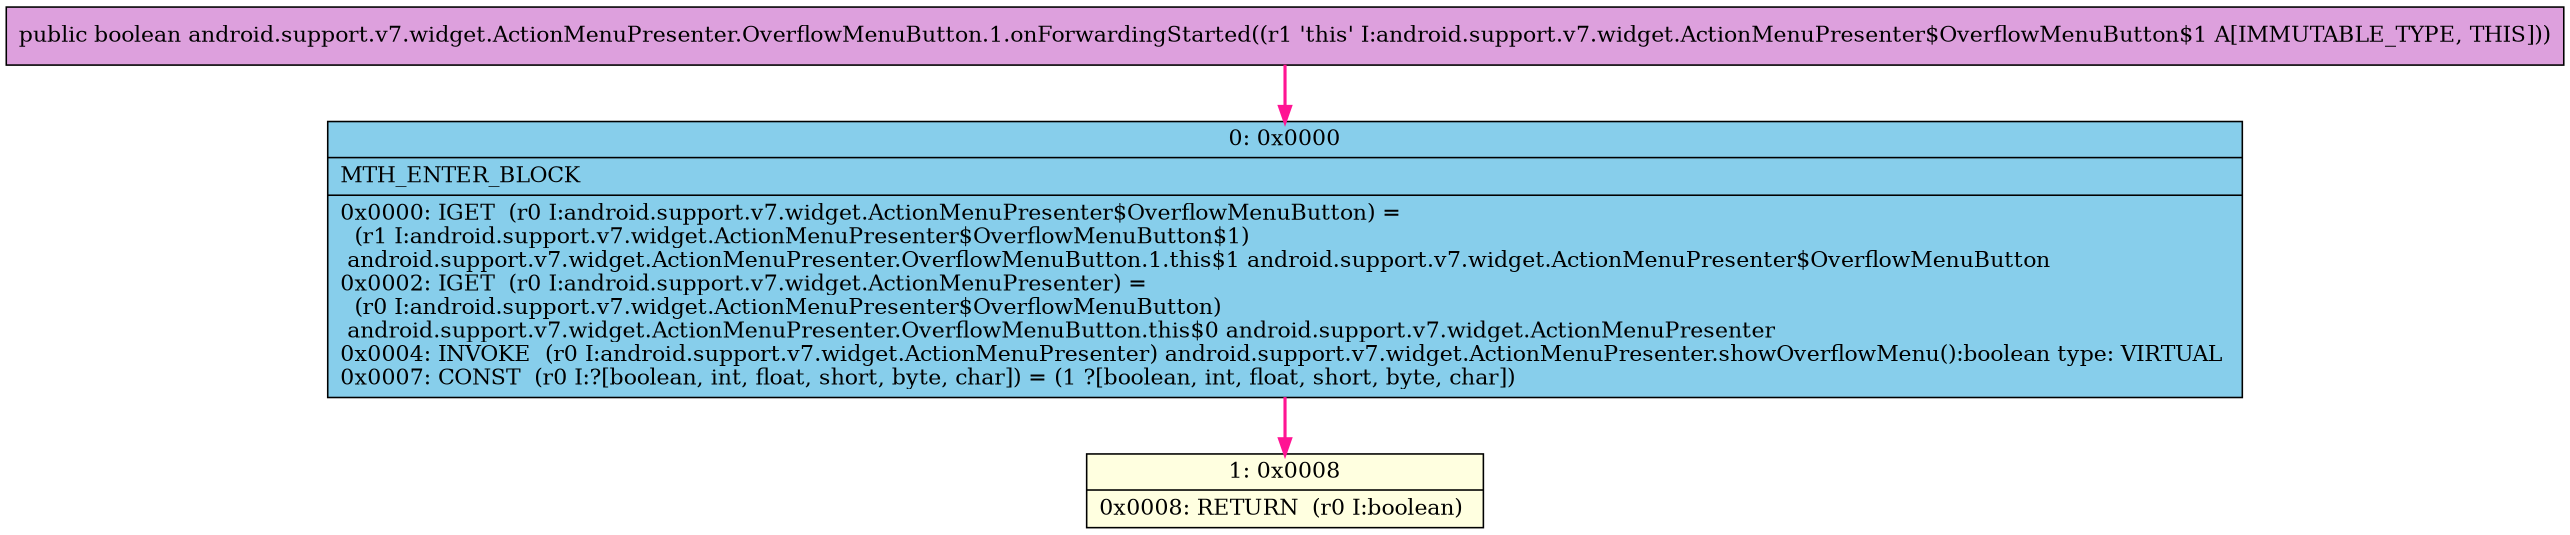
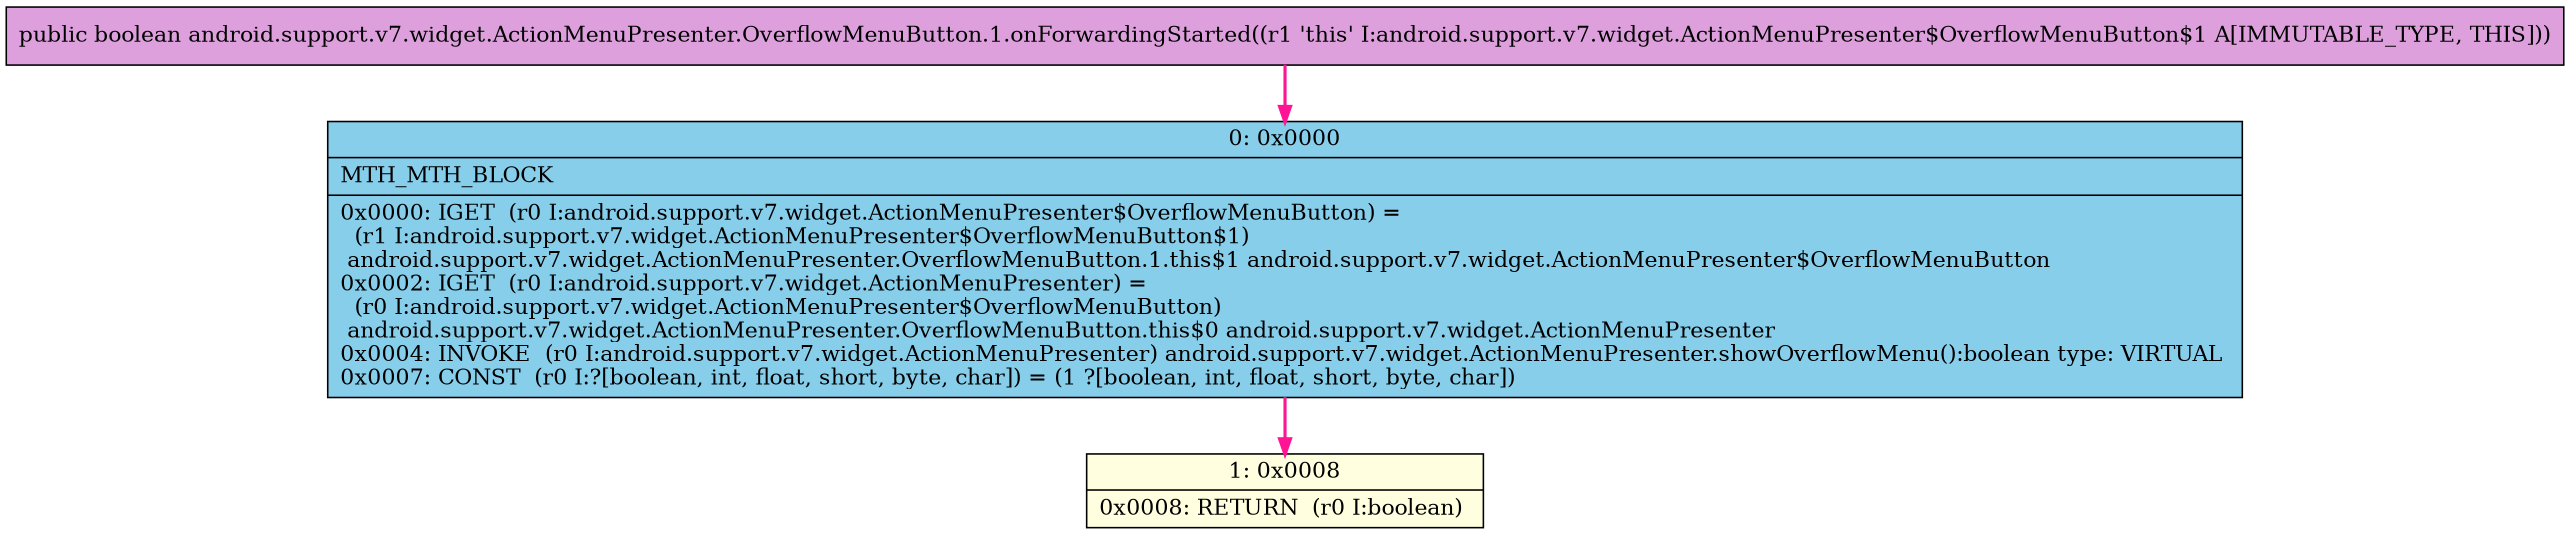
  digraph {
    node [shape=record style=filled]
    edge [color=deeppink style=bold]
-   n1 [label="{0\:\ 0x0000|MTH_ENTER_BLOCK\l|0x0000: IGET  (r0 I:android.support.v7.widget.ActionMenuPresenter$OverflowMenuButton) = \l  (r1 I:android.support.v7.widget.ActionMenuPresenter$OverflowMenuButton$1)\l android.support.v7.widget.ActionMenuPresenter.OverflowMenuButton.1.this$1 android.support.v7.widget.ActionMenuPresenter$OverflowMenuButton \l0x0002: IGET  (r0 I:android.support.v7.widget.ActionMenuPresenter) = \l  (r0 I:android.support.v7.widget.ActionMenuPresenter$OverflowMenuButton)\l android.support.v7.widget.ActionMenuPresenter.OverflowMenuButton.this$0 android.support.v7.widget.ActionMenuPresenter \l0x0004: INVOKE  (r0 I:android.support.v7.widget.ActionMenuPresenter) android.support.v7.widget.ActionMenuPresenter.showOverflowMenu():boolean type: VIRTUAL \l0x0007: CONST  (r0 I:?[boolean, int, float, short, byte, char]) = (1 ?[boolean, int, float, short, byte, char]) \l}" fillcolor=skyblue]
+   n1 [label="{0\:\ 0x0000|MTH_MTH_BLOCK\l|0x0000: IGET  (r0 I:android.support.v7.widget.ActionMenuPresenter$OverflowMenuButton) = \l  (r1 I:android.support.v7.widget.ActionMenuPresenter$OverflowMenuButton$1)\l android.support.v7.widget.ActionMenuPresenter.OverflowMenuButton.1.this$1 android.support.v7.widget.ActionMenuPresenter$OverflowMenuButton \l0x0002: IGET  (r0 I:android.support.v7.widget.ActionMenuPresenter) = \l  (r0 I:android.support.v7.widget.ActionMenuPresenter$OverflowMenuButton)\l android.support.v7.widget.ActionMenuPresenter.OverflowMenuButton.this$0 android.support.v7.widget.ActionMenuPresenter \l0x0004: INVOKE  (r0 I:android.support.v7.widget.ActionMenuPresenter) android.support.v7.widget.ActionMenuPresenter.showOverflowMenu():boolean type: VIRTUAL \l0x0007: CONST  (r0 I:?[boolean, int, float, short, byte, char]) = (1 ?[boolean, int, float, short, byte, char]) \l}" fillcolor=skyblue]
    n2 [label="{1\:\ 0x0008|0x0008: RETURN  (r0 I:boolean) \l}" fillcolor=lightyellow]
    n3 [label="{public boolean android.support.v7.widget.ActionMenuPresenter.OverflowMenuButton.1.onForwardingStarted((r1 'this' I:android.support.v7.widget.ActionMenuPresenter$OverflowMenuButton$1 A[IMMUTABLE_TYPE, THIS])) }" fillcolor=plum]
    n1 -> n2
    n3 -> n1
  }
